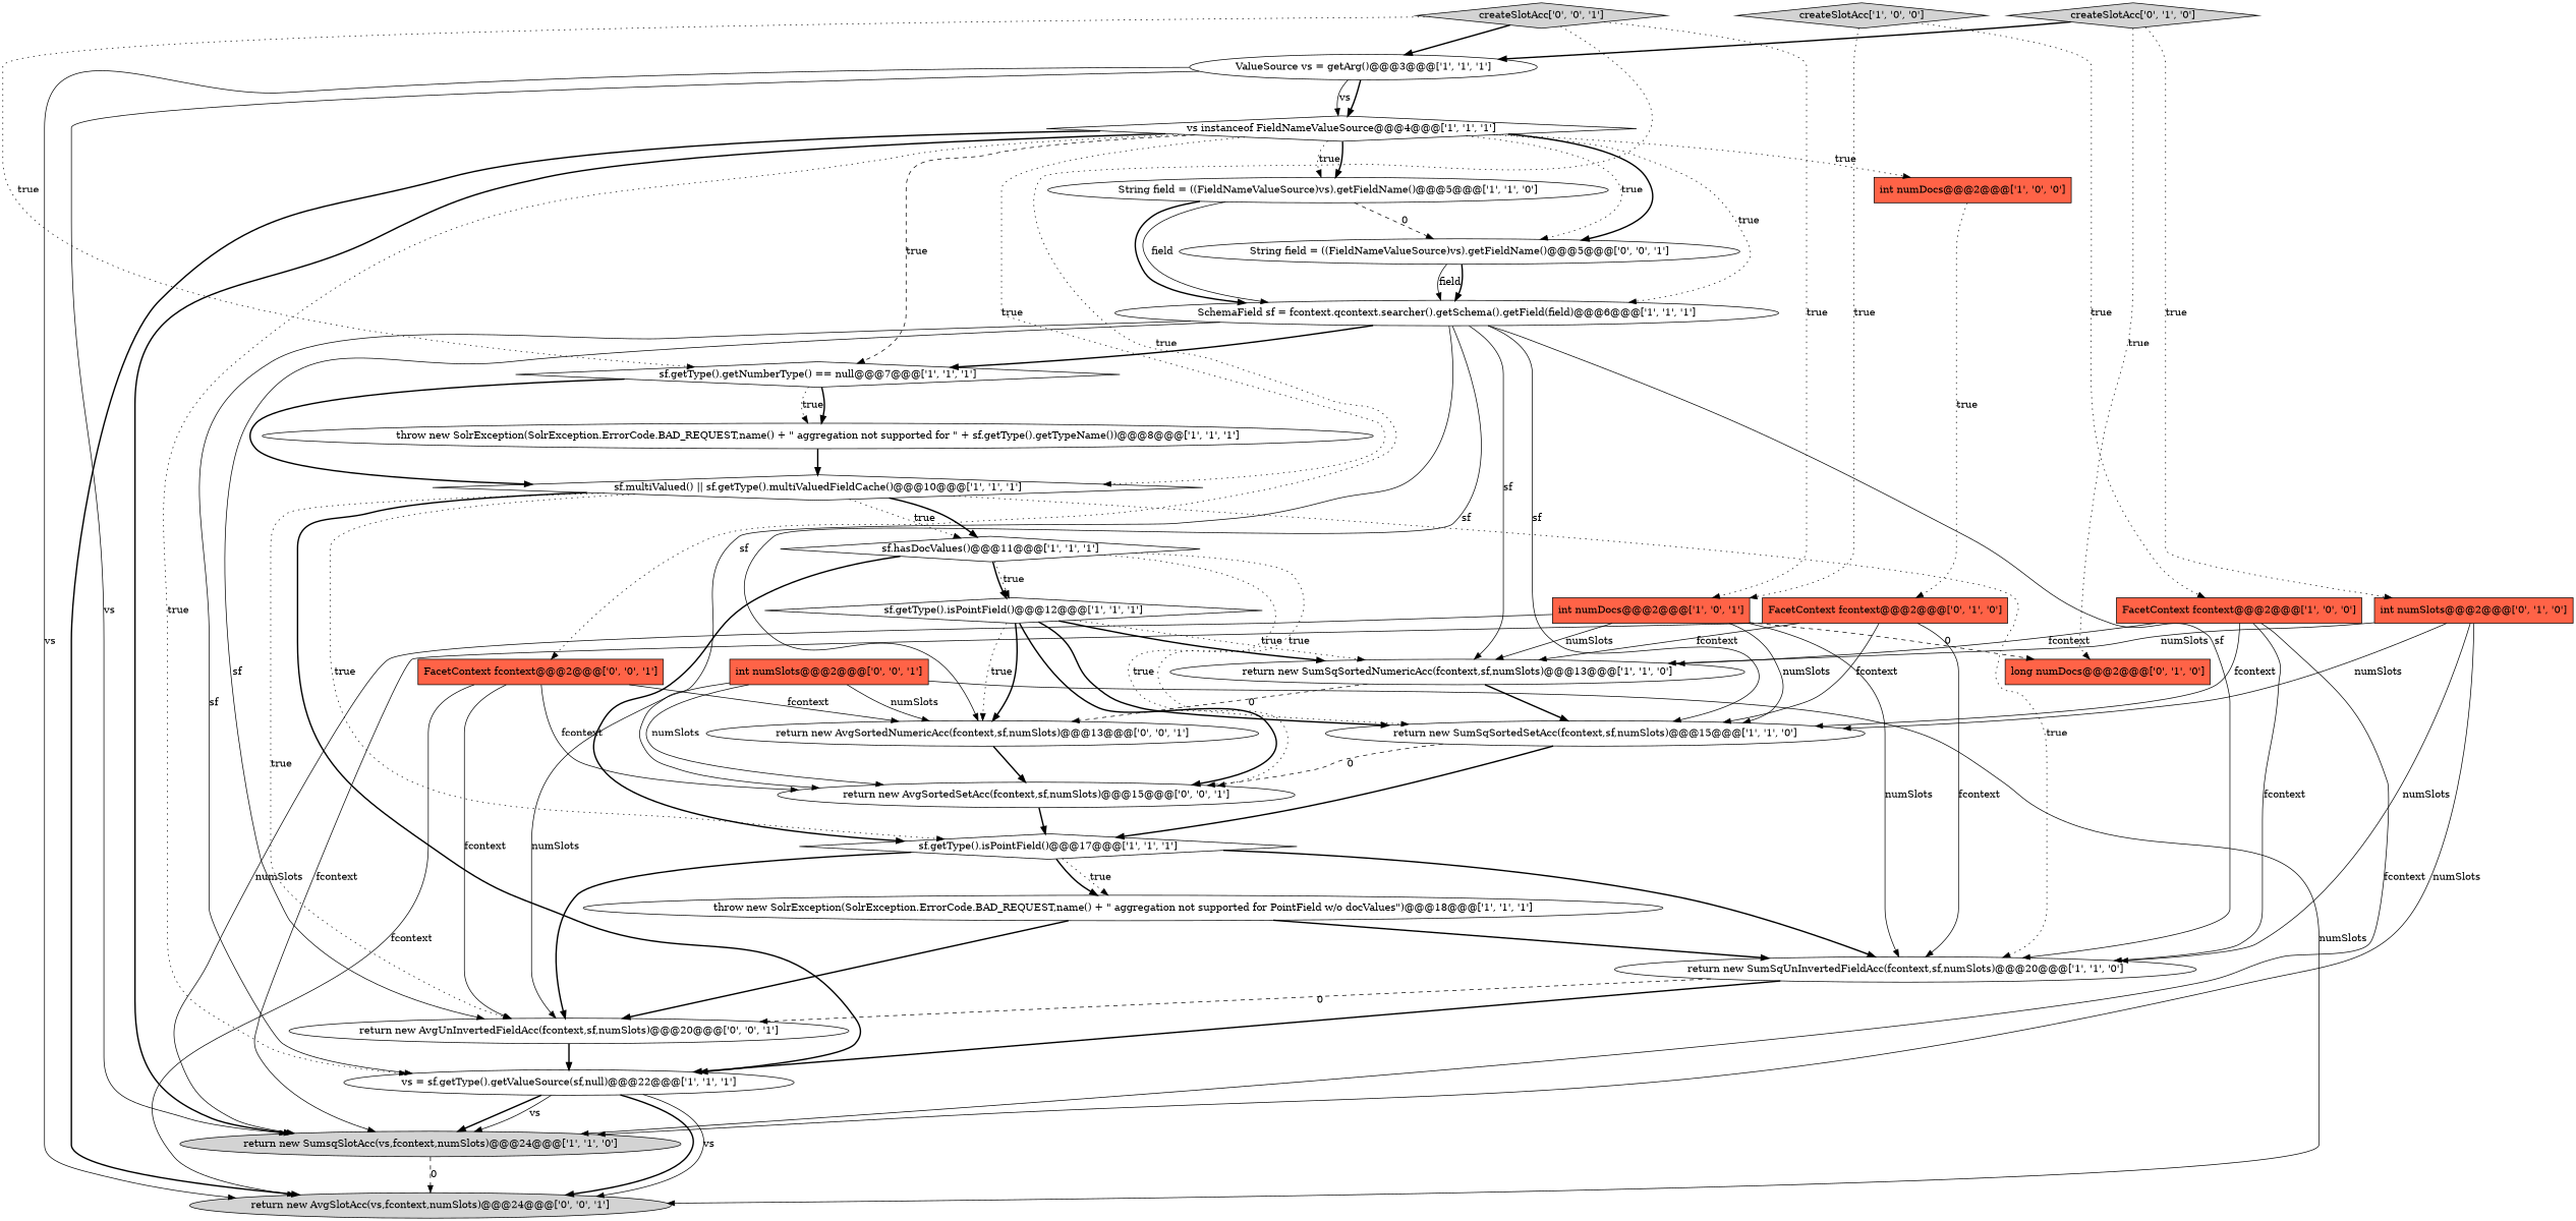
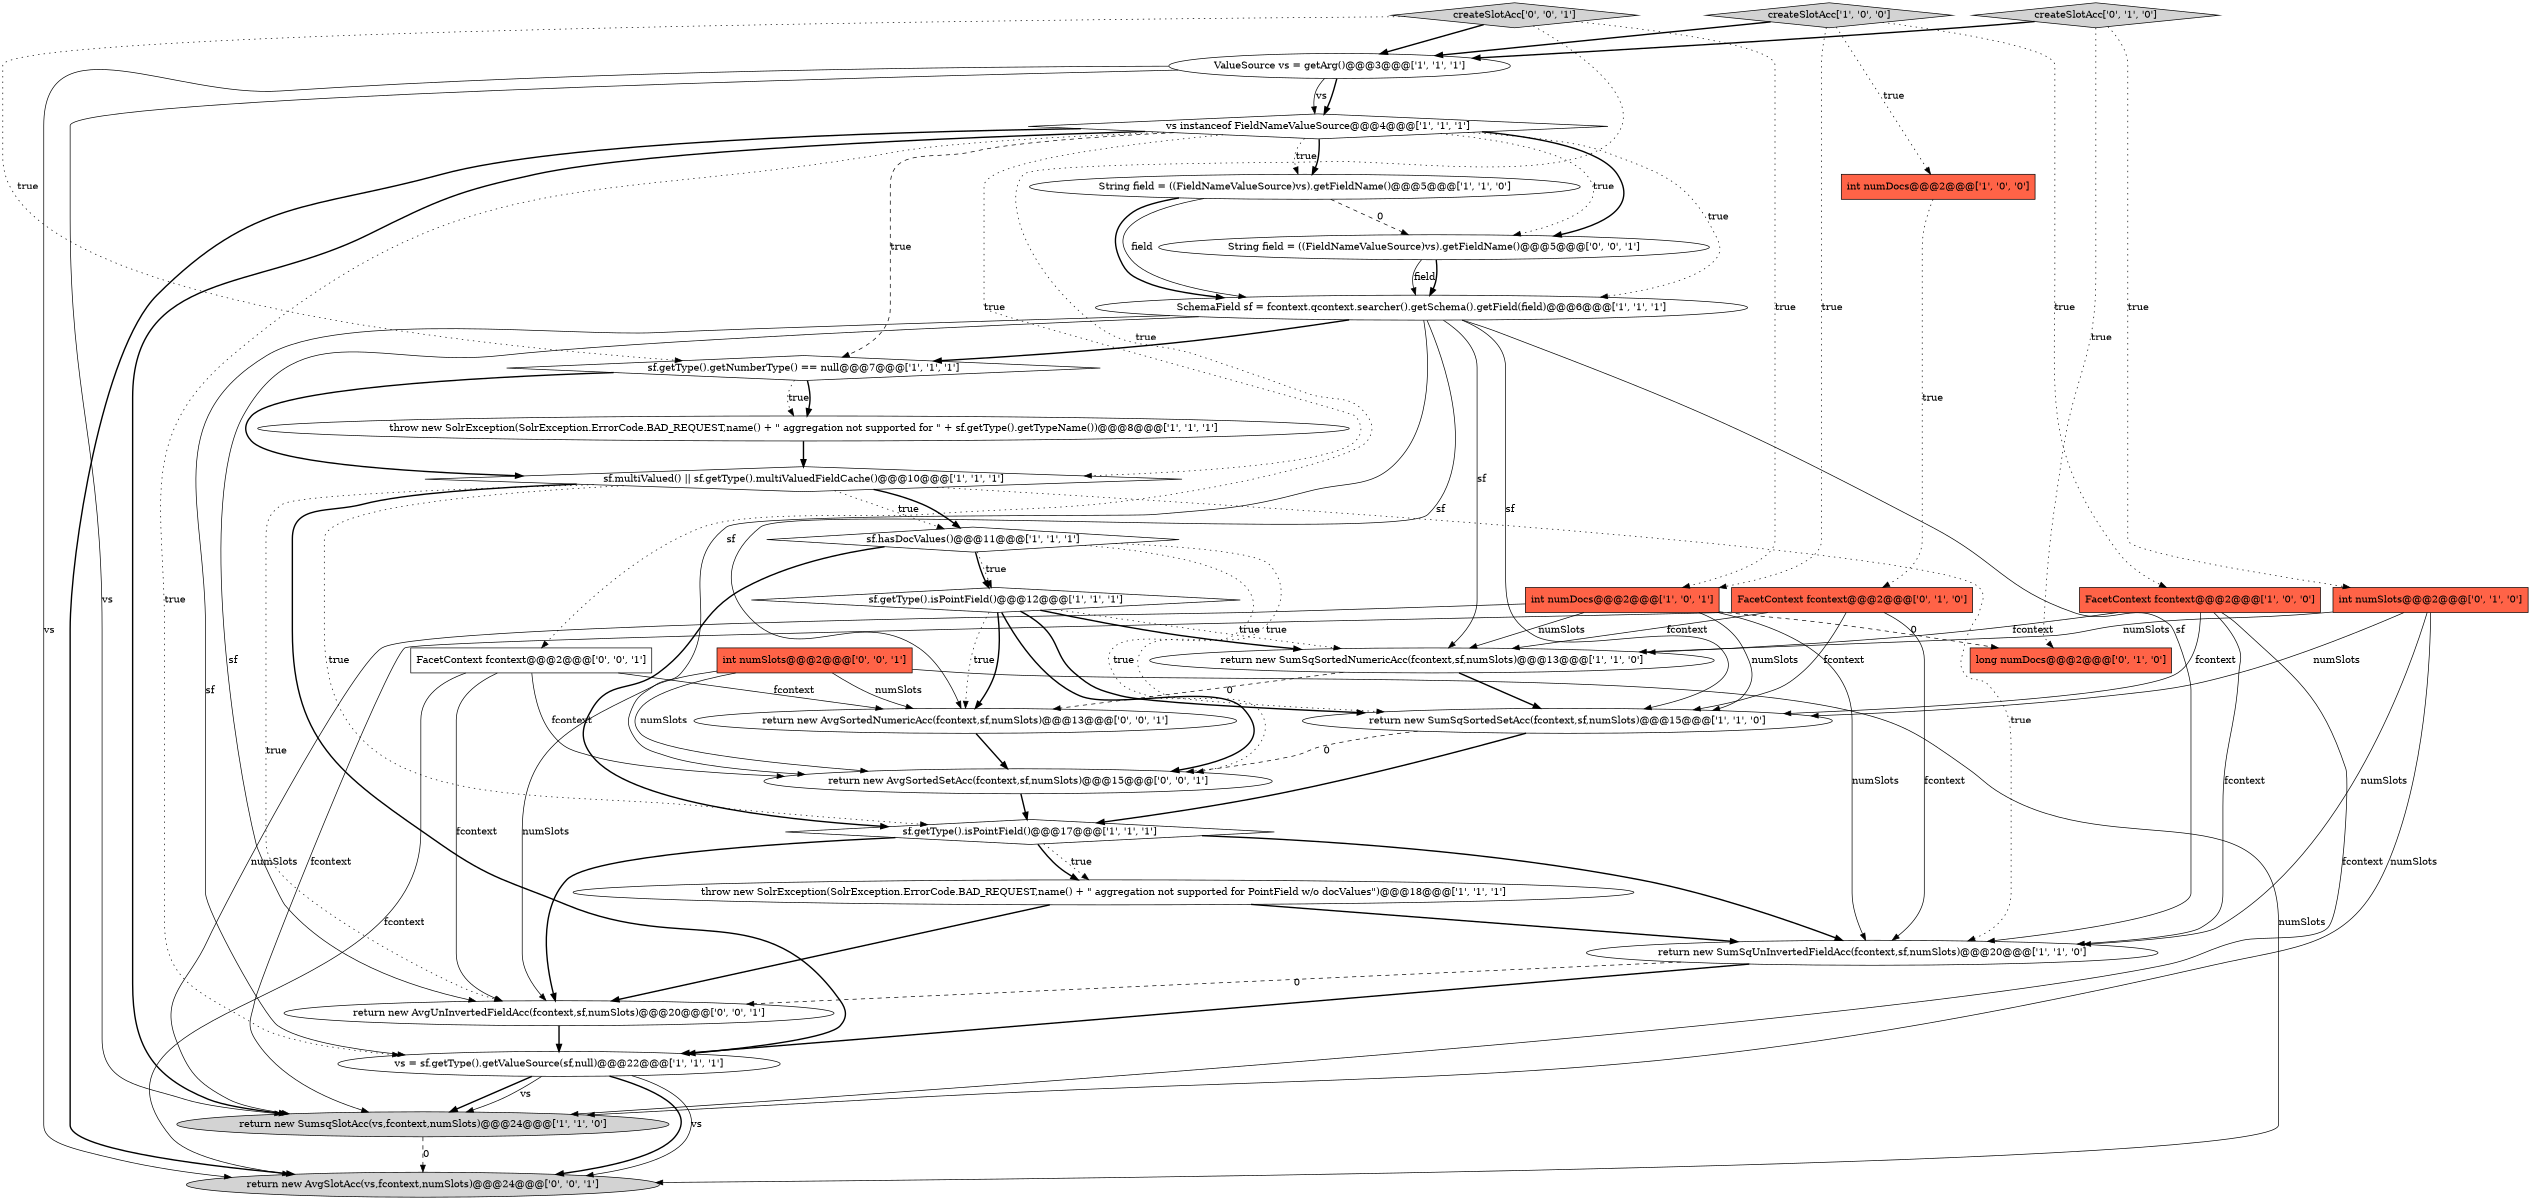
  digraph {
    node [fillcolor=white shape=ellipse style=filled]
    edge [style=solid]
    n1 [label="vs = sf.getType().getValueSource(sf,null)@@@22@@@['1', '1', '1']"]
    n2 [fillcolor=lightgray label="return new SumsqSlotAcc(vs,fcontext,numSlots)@@@24@@@['1', '1', '0']"]
    n3 [fillcolor=lightgray label="return new AvgSlotAcc(vs,fcontext,numSlots)@@@24@@@['0', '0', '1']"]
    n4 [label="sf.getType().getNumberType() == null@@@7@@@['1', '1', '1']" shape=diamond]
    n5 [label="sf.multiValued() || sf.getType().multiValuedFieldCache()@@@10@@@['1', '1', '1']" shape=diamond]
    n6 [label="throw new SolrException(SolrException.ErrorCode.BAD_REQUEST,name() + \" aggregation not supported for \" + sf.getType().getTypeName())@@@8@@@['1', '1', '1']"]
    n7 [label="return new SumSqUnInvertedFieldAcc(fcontext,sf,numSlots)@@@20@@@['1', '1', '0']"]
    n8 [label="return new AvgUnInvertedFieldAcc(fcontext,sf,numSlots)@@@20@@@['0', '0', '1']"]
    n9 [label="sf.hasDocValues()@@@11@@@['1', '1', '1']" shape=diamond]
    n10 [label="sf.getType().isPointField()@@@17@@@['1', '1', '1']" shape=diamond]
    n11 [label="String field = ((FieldNameValueSource)vs).getFieldName()@@@5@@@['0', '0', '1']"]
    n12 [label="SchemaField sf = fcontext.qcontext.searcher().getSchema().getField(field)@@@6@@@['1', '1', '1']"]
    n13 [label="return new SumSqSortedSetAcc(fcontext,sf,numSlots)@@@15@@@['1', '1', '0']"]
    n14 [label="return new SumSqSortedNumericAcc(fcontext,sf,numSlots)@@@13@@@['1', '1', '0']"]
    n15 [label="return new AvgSortedSetAcc(fcontext,sf,numSlots)@@@15@@@['0', '0', '1']"]
    n16 [label="return new AvgSortedNumericAcc(fcontext,sf,numSlots)@@@13@@@['0', '0', '1']"]
    n17 [fillcolor=tomato label="long numDocs@@@2@@@['0', '1', '0']" shape=box]
    n18 [fillcolor=tomato label="int numDocs@@@2@@@['1', '0', '1']" shape=box]
    n19 [fillcolor=tomato label="int numDocs@@@2@@@['1', '0', '0']" shape=box]
    n20 [fillcolor=tomato label="FacetContext fcontext@@@2@@@['0', '1', '0']" shape=box]
    n21 [label="sf.getType().isPointField()@@@12@@@['1', '1', '1']" shape=diamond]
    n22 [label="throw new SolrException(SolrException.ErrorCode.BAD_REQUEST,name() + \" aggregation not supported for PointField w/o docValues\")@@@18@@@['1', '1', '1']"]
    n23 [label="vs instanceof FieldNameValueSource@@@4@@@['1', '1', '1']" shape=diamond]
    n24 [label="String field = ((FieldNameValueSource)vs).getFieldName()@@@5@@@['1', '1', '0']"]
    n25 [fillcolor=tomato label="int numSlots@@@2@@@['0', '1', '0']" shape=box]
    n26 [fillcolor=lightgray label="createSlotAcc['0', '0', '1']" shape=diamond]
    n27 [label="ValueSource vs = getArg()@@@3@@@['1', '1', '1']"]
-   n28 [fillcolor=tomato label="FacetContext fcontext@@@2@@@['0', '0', '1']" shape=box]
+   n28 [label="FacetContext fcontext@@@2@@@['0', '0', '1']" shape=box]
    n29 [fillcolor=tomato label="int numSlots@@@2@@@['0', '0', '1']" shape=box]
    n30 [fillcolor=lightgray label="createSlotAcc['1', '0', '0']" shape=diamond]
    n31 [fillcolor=tomato label="FacetContext fcontext@@@2@@@['1', '0', '0']" shape=box]
    n32 [fillcolor=lightgray label="createSlotAcc['0', '1', '0']" shape=diamond]
    n1 -> n2 [style=bold]
    n1 -> n2 [label=vs]
    n1 -> n3 [style=bold]
    n1 -> n3 [label=vs]
    n2 -> n3 [label=0 style=dashed]
    n4 -> n5 [style=bold]
    n4 -> n6 [label=true style=dotted]
    n4 -> n6 [style=bold]
    n5 -> n1 [style=bold]
    n5 -> n7 [label=true style=dotted]
    n5 -> n8 [label=true style=dotted]
    n5 -> n9 [label=true style=dotted]
    n5 -> n9 [style=bold]
    n5 -> n10 [label=true style=dotted]
    n6 -> n5 [style=bold]
    n7 -> n1 [style=bold]
    n7 -> n8 [label=0 style=dashed]
    n8 -> n1 [style=bold]
    n9 -> n10 [style=bold]
    n9 -> n13 [label=true style=dotted]
    n9 -> n15 [label=true style=dotted]
    n9 -> n21 [style=bold]
    n9 -> n21 [label=true style=dotted]
    n10 -> n7 [style=bold]
    n10 -> n8 [style=bold]
    n10 -> n22 [label=true style=dotted]
    n10 -> n22 [style=bold]
    n11 -> n12 [label=field]
    n11 -> n12 [style=bold]
    n12 -> n1 [label=sf]
    n12 -> n4 [style=bold]
    n12 -> n7 [label=sf]
    n12 -> n8 [label=sf]
    n12 -> n13 [label=sf]
    n12 -> n14 [label=sf]
    n12 -> n15 [label=sf]
    n12 -> n16 [label=sf]
    n13 -> n10 [style=bold]
    n13 -> n15 [label=0 style=dashed]
    n14 -> n13 [style=bold]
    n14 -> n16 [label=0 style=dashed]
    n15 -> n10 [style=bold]
    n16 -> n15 [style=bold]
    n18 -> n2 [label=numSlots]
    n18 -> n7 [label=numSlots]
    n18 -> n13 [label=numSlots]
    n18 -> n14 [label=numSlots]
    n18 -> n17 [label=0 style=dashed]
    n19 -> n20 [label=true style=dotted]
    n20 -> n2 [label=fcontext]
    n20 -> n7 [label=fcontext]
    n20 -> n13 [label=fcontext]
    n20 -> n14 [label=fcontext]
    n21 -> n13 [style=bold]
    n21 -> n14 [style=bold]
    n21 -> n14 [label=true style=dotted]
    n21 -> n15 [style=bold]
    n21 -> n16 [label=true style=dotted]
    n21 -> n16 [style=bold]
    n22 -> n7 [style=bold]
    n22 -> n8 [style=bold]
    n23 -> n1 [label=true style=dotted]
    n23 -> n2 [style=bold]
    n23 -> n3 [style=bold]
    n23 -> n4 [label=true style=dashed]
    n23 -> n5 [label=true style=dotted]
    n23 -> n11 [label=true style=dotted]
    n23 -> n11 [style=bold]
    n23 -> n12 [label=true style=dotted]
    n23 -> n24 [label=true style=dotted]
    n23 -> n24 [style=bold]
    n24 -> n11 [label=0 style=dashed]
    n24 -> n12 [label=field]
    n24 -> n12 [style=bold]
    n25 -> n2 [label=numSlots]
    n25 -> n7 [label=numSlots]
    n25 -> n13 [label=numSlots]
    n25 -> n14 [label=numSlots]
    n26 -> n4 [label=true style=dotted]
    n26 -> n18 [label=true style=dotted]
    n26 -> n27 [style=bold]
    n26 -> n28 [label=true style=dotted]
    n27 -> n2 [label=vs]
    n27 -> n3 [label=vs]
    n27 -> n23 [style=bold]
    n27 -> n23 [label=vs]
    n28 -> n3 [label=fcontext]
    n28 -> n8 [label=fcontext]
    n28 -> n15 [label=fcontext]
    n28 -> n16 [label=fcontext]
    n29 -> n3 [label=numSlots]
    n29 -> n8 [label=numSlots]
    n29 -> n15 [label=numSlots]
    n29 -> n16 [label=numSlots]
    n30 -> n18 [label=true style=dotted]
-   n23 -> n19 [label=true style=dotted]
+   n30 -> n19 [label=true style=dotted]
+   n30 -> n27 [style=bold]
    n30 -> n31 [label=true style=dotted]
    n31 -> n2 [label=fcontext]
    n31 -> n7 [label=fcontext]
    n31 -> n13 [label=fcontext]
    n31 -> n14 [label=fcontext]
    n32 -> n17 [label=true style=dotted]
    n32 -> n25 [label=true style=dotted]
    n32 -> n27 [style=bold]
  }
